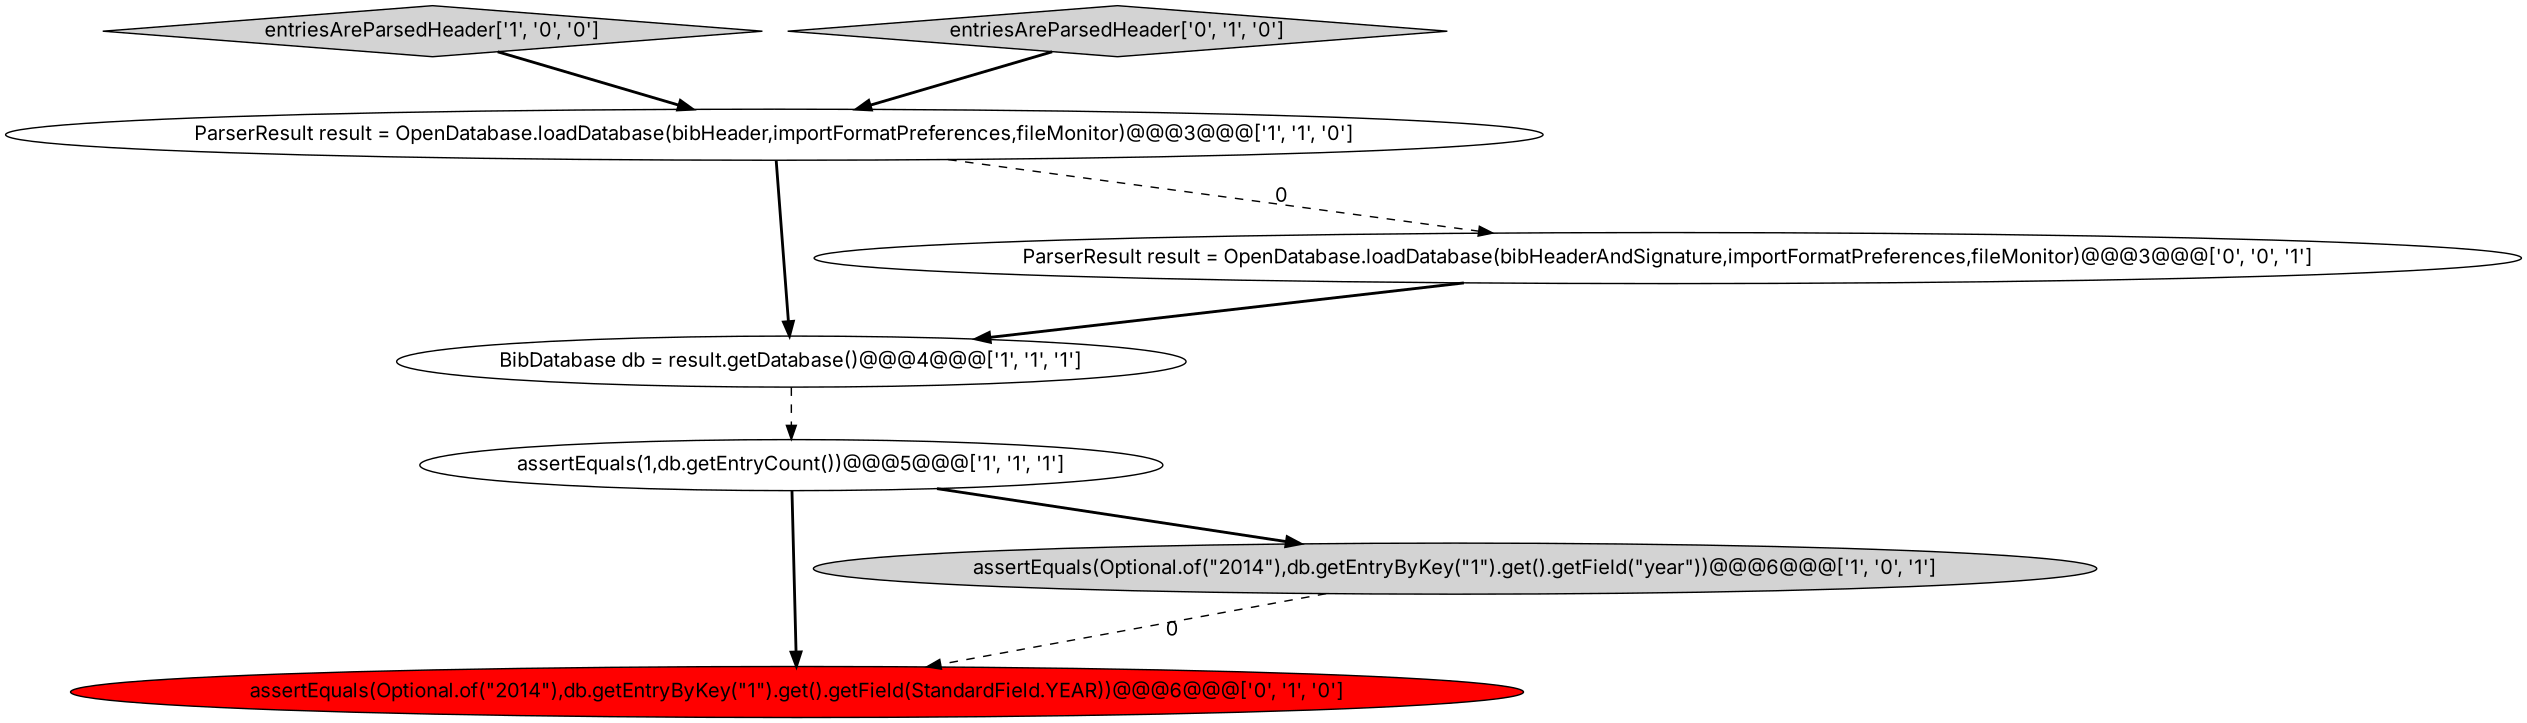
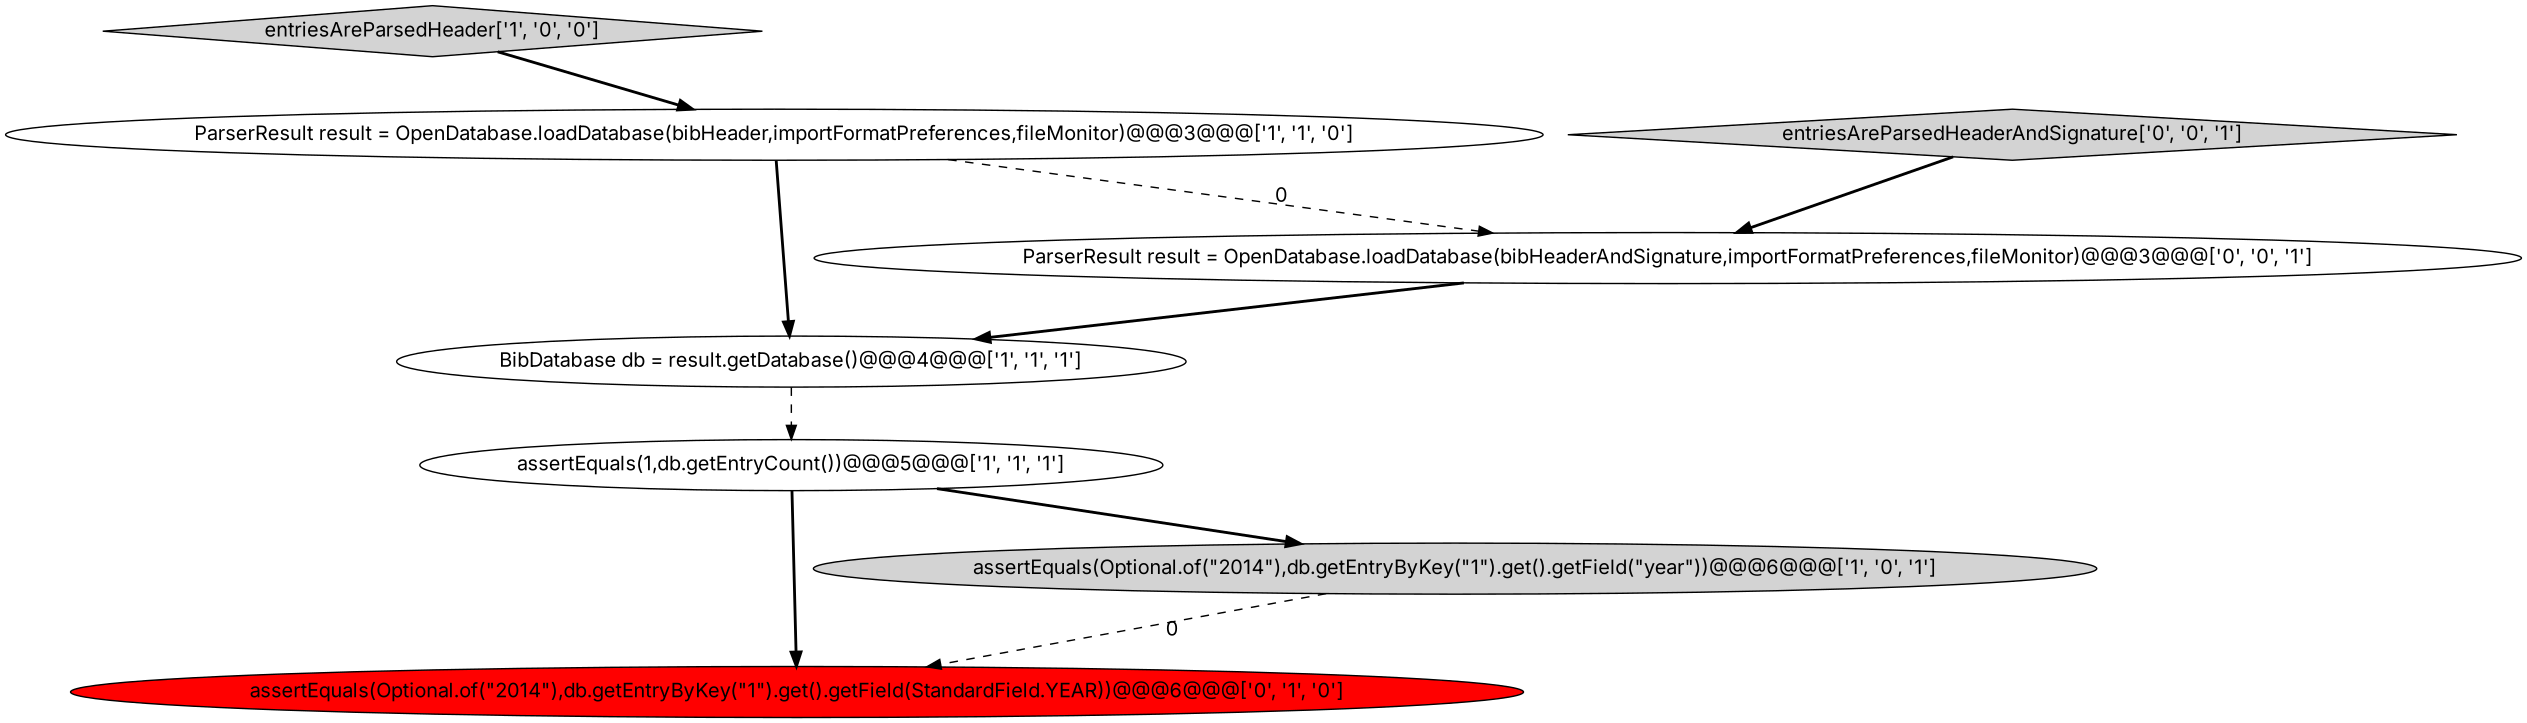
  digraph {
    fontname=Inter
    node [fillcolor=white fontname=Inter shape=ellipse style=filled]
    edge [fontname=Inter style=bold]
    n1 [fillcolor=red label="assertEquals(Optional.of(\"2014\"),db.getEntryByKey(\"1\").get().getField(StandardField.YEAR))@@@6@@@['0', '1', '0']"]
    n2 [label="assertEquals(1,db.getEntryCount())@@@5@@@['1', '1', '1']"]
    n3 [fillcolor=lightgray label="assertEquals(Optional.of(\"2014\"),db.getEntryByKey(\"1\").get().getField(\"year\"))@@@6@@@['1', '0', '1']"]
    n4 [label="ParserResult result = OpenDatabase.loadDatabase(bibHeaderAndSignature,importFormatPreferences,fileMonitor)@@@3@@@['0', '0', '1']"]
    n5 [label="BibDatabase db = result.getDatabase()@@@4@@@['1', '1', '1']"]
    n6 [label="ParserResult result = OpenDatabase.loadDatabase(bibHeader,importFormatPreferences,fileMonitor)@@@3@@@['1', '1', '0']"]
+   n7 [fillcolor=lightgray label="entriesAreParsedHeaderAndSignature['0', '0', '1']" shape=diamond]
    n8 [fillcolor=lightgray label="entriesAreParsedHeader['1', '0', '0']" shape=diamond]
-   n9 [fillcolor=lightgray label="entriesAreParsedHeader['0', '1', '0']" shape=diamond]
    n2 -> n1
    n2 -> n3
    n3 -> n1 [label=0 style=dashed]
    n4 -> n5
    n5 -> n2 [style=dashed]
    n6 -> n4 [label=0 style=dashed]
    n6 -> n5
+   n7 -> n4
    n8 -> n6
-   n9 -> n6
  }
